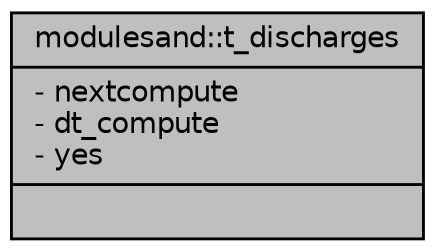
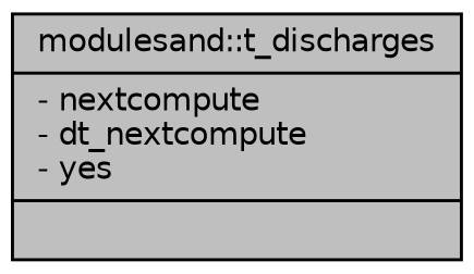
  digraph {
-   n1 [color=black fillcolor=grey75 fontcolor=black fontname=Helvetica fontsize=10 height=0.2 label="{modulesand::t_discharges\n|- nextcompute\l- dt_compute\l- yes\l|}" shape=record style=filled width=0.4]
+   n1 [color=black fillcolor=grey75 fontcolor=black fontname=Helvetica fontsize=10 height=0.2 label="{modulesand::t_discharges\n|- nextcompute\l- dt_nextcompute\l- yes\l|}" shape=record style=filled width=0.4]
  }
